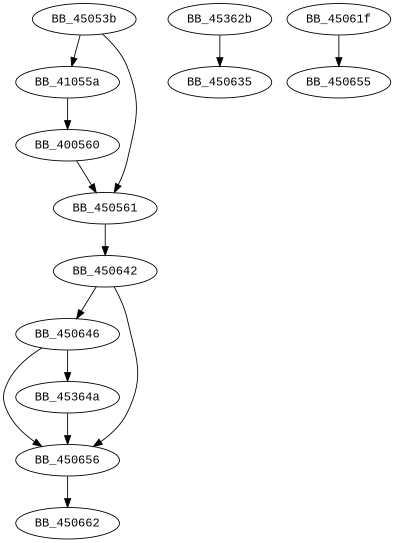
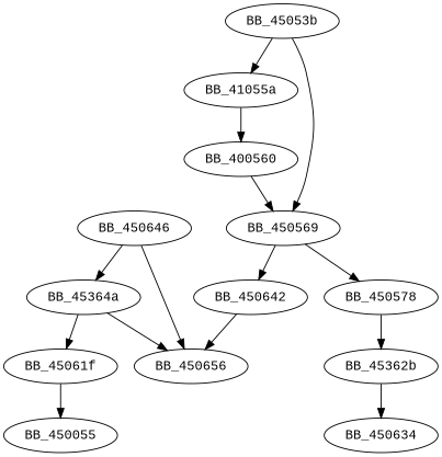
  digraph {
    fontname="Liberation Mono"
    node [fontname="Liberation Mono"]
    edge [fontname="Liberation Mono"]
    n1 [label=BB_41055a]
    BB_45053b
-   BB_450561
+   BB_450561 [label=BB_450569]
    n4 [label=BB_400560]
+   BB_450578
    BB_450642
    n7 [label=BB_45362b]
-   BB_450635
+   BB_450635 [label=BB_450634]
    BB_450646
    BB_450656
    n11 [label=BB_45364a]
-   BB_450662
    n13 [label=BB_45061f]
-   BB_450655
+   BB_450655 [label=BB_450055]
    n1 -> n4
    BB_45053b -> n1
    BB_45053b -> BB_450561
+   BB_450561 -> BB_450578
    BB_450561 -> BB_450642
    n4 -> BB_450561
-   BB_450642 -> BB_450646
+   BB_450578 -> n7
    BB_450642 -> BB_450656
    n7 -> BB_450635
    BB_450646 -> BB_450656
    BB_450646 -> n11
-   BB_450656 -> BB_450662
    n11 -> BB_450656
+   n11 -> n13
    n13 -> BB_450655
  }
